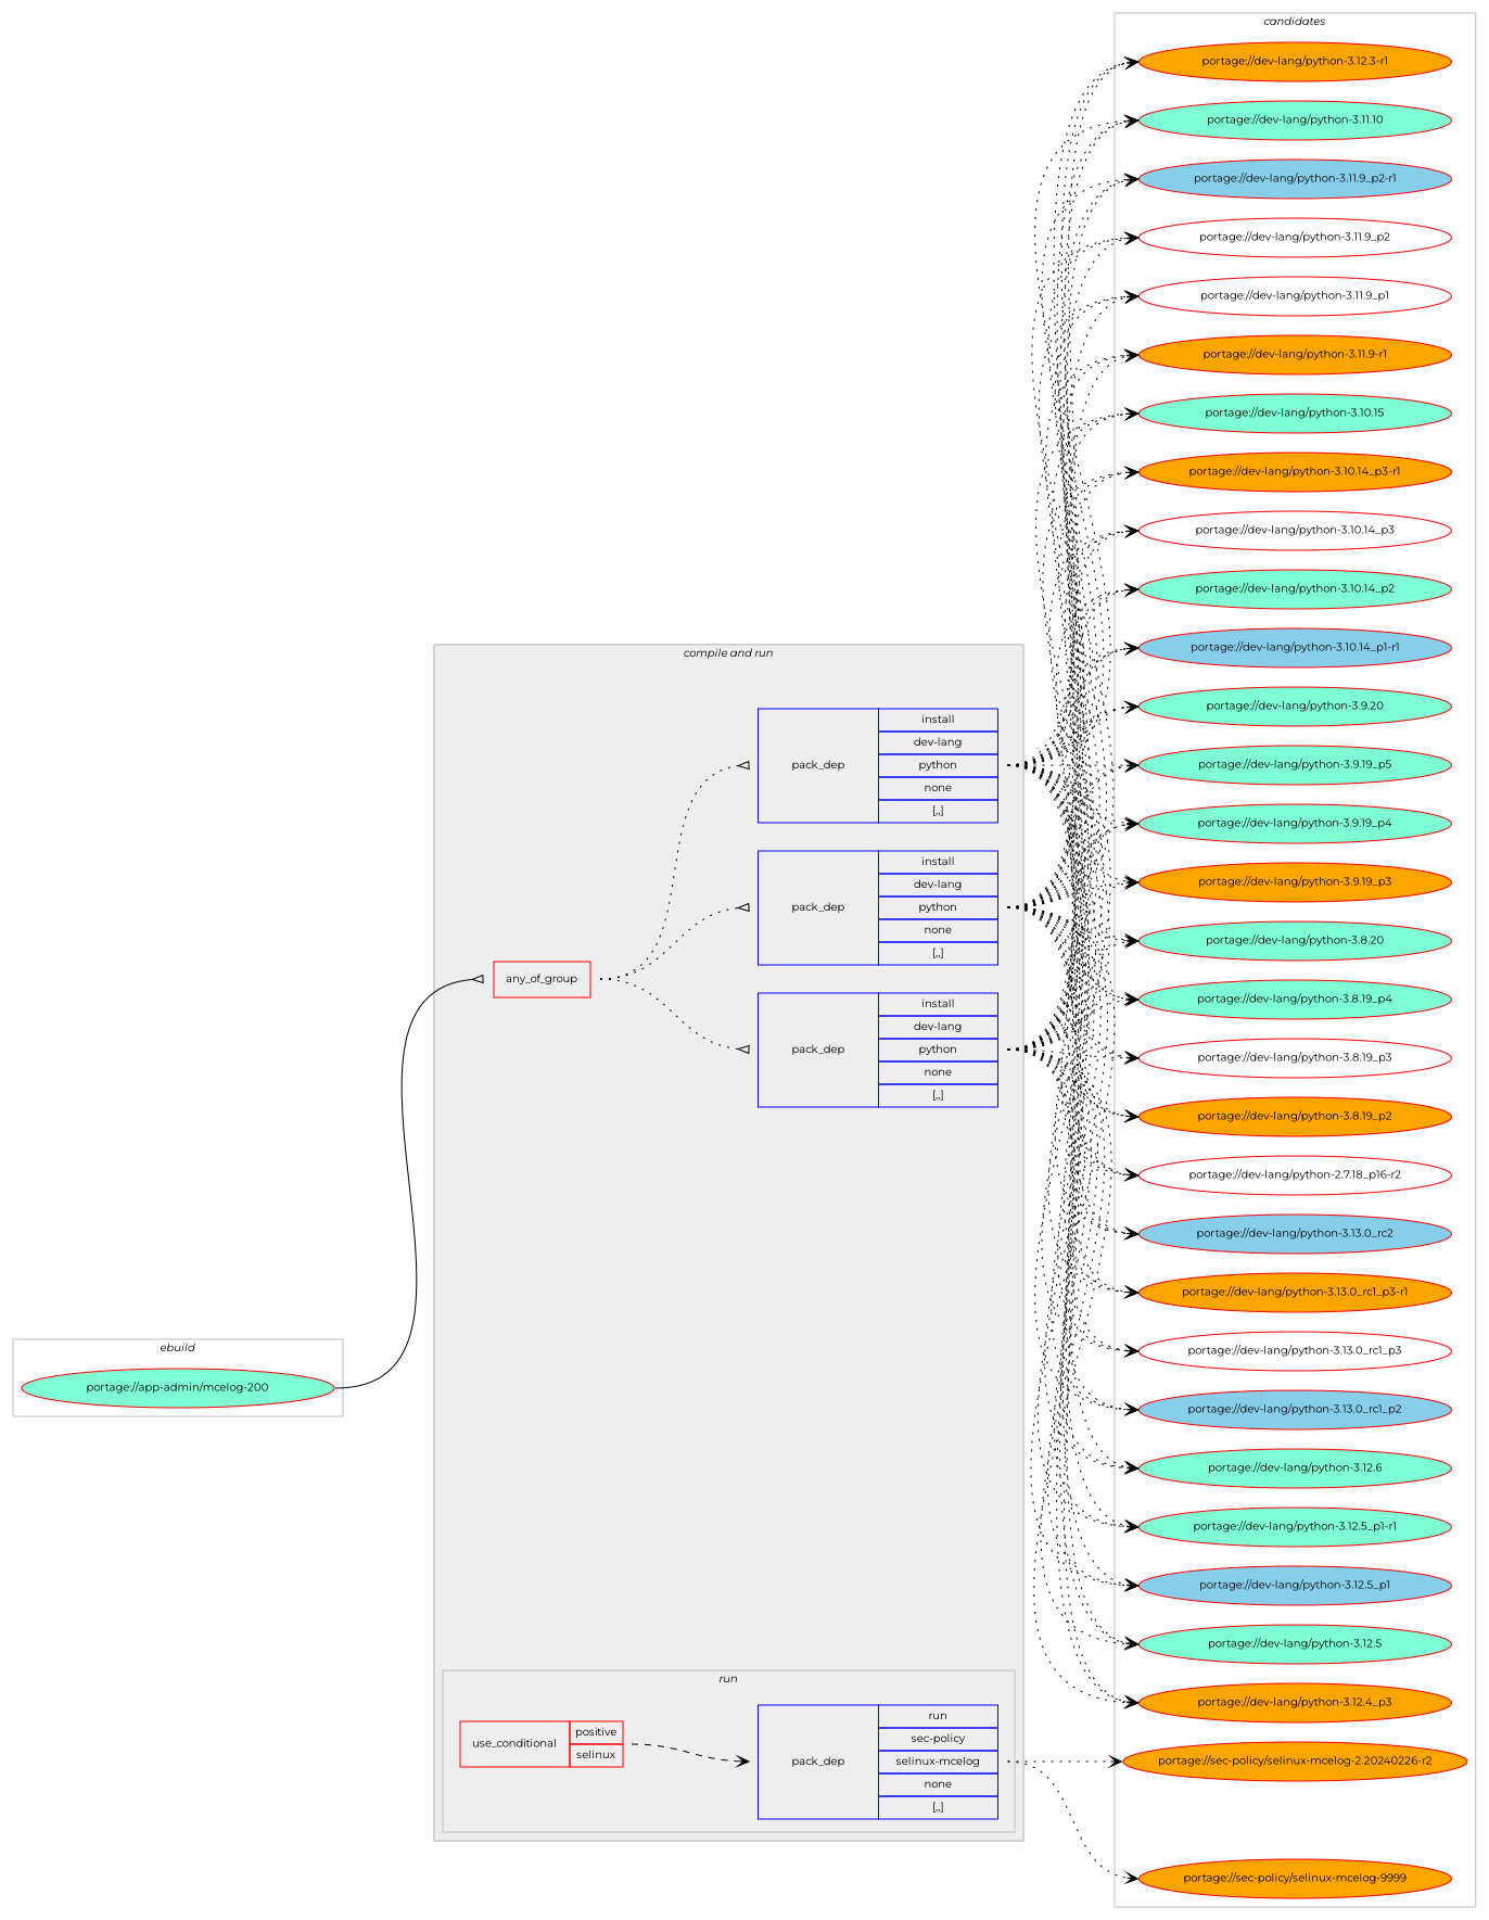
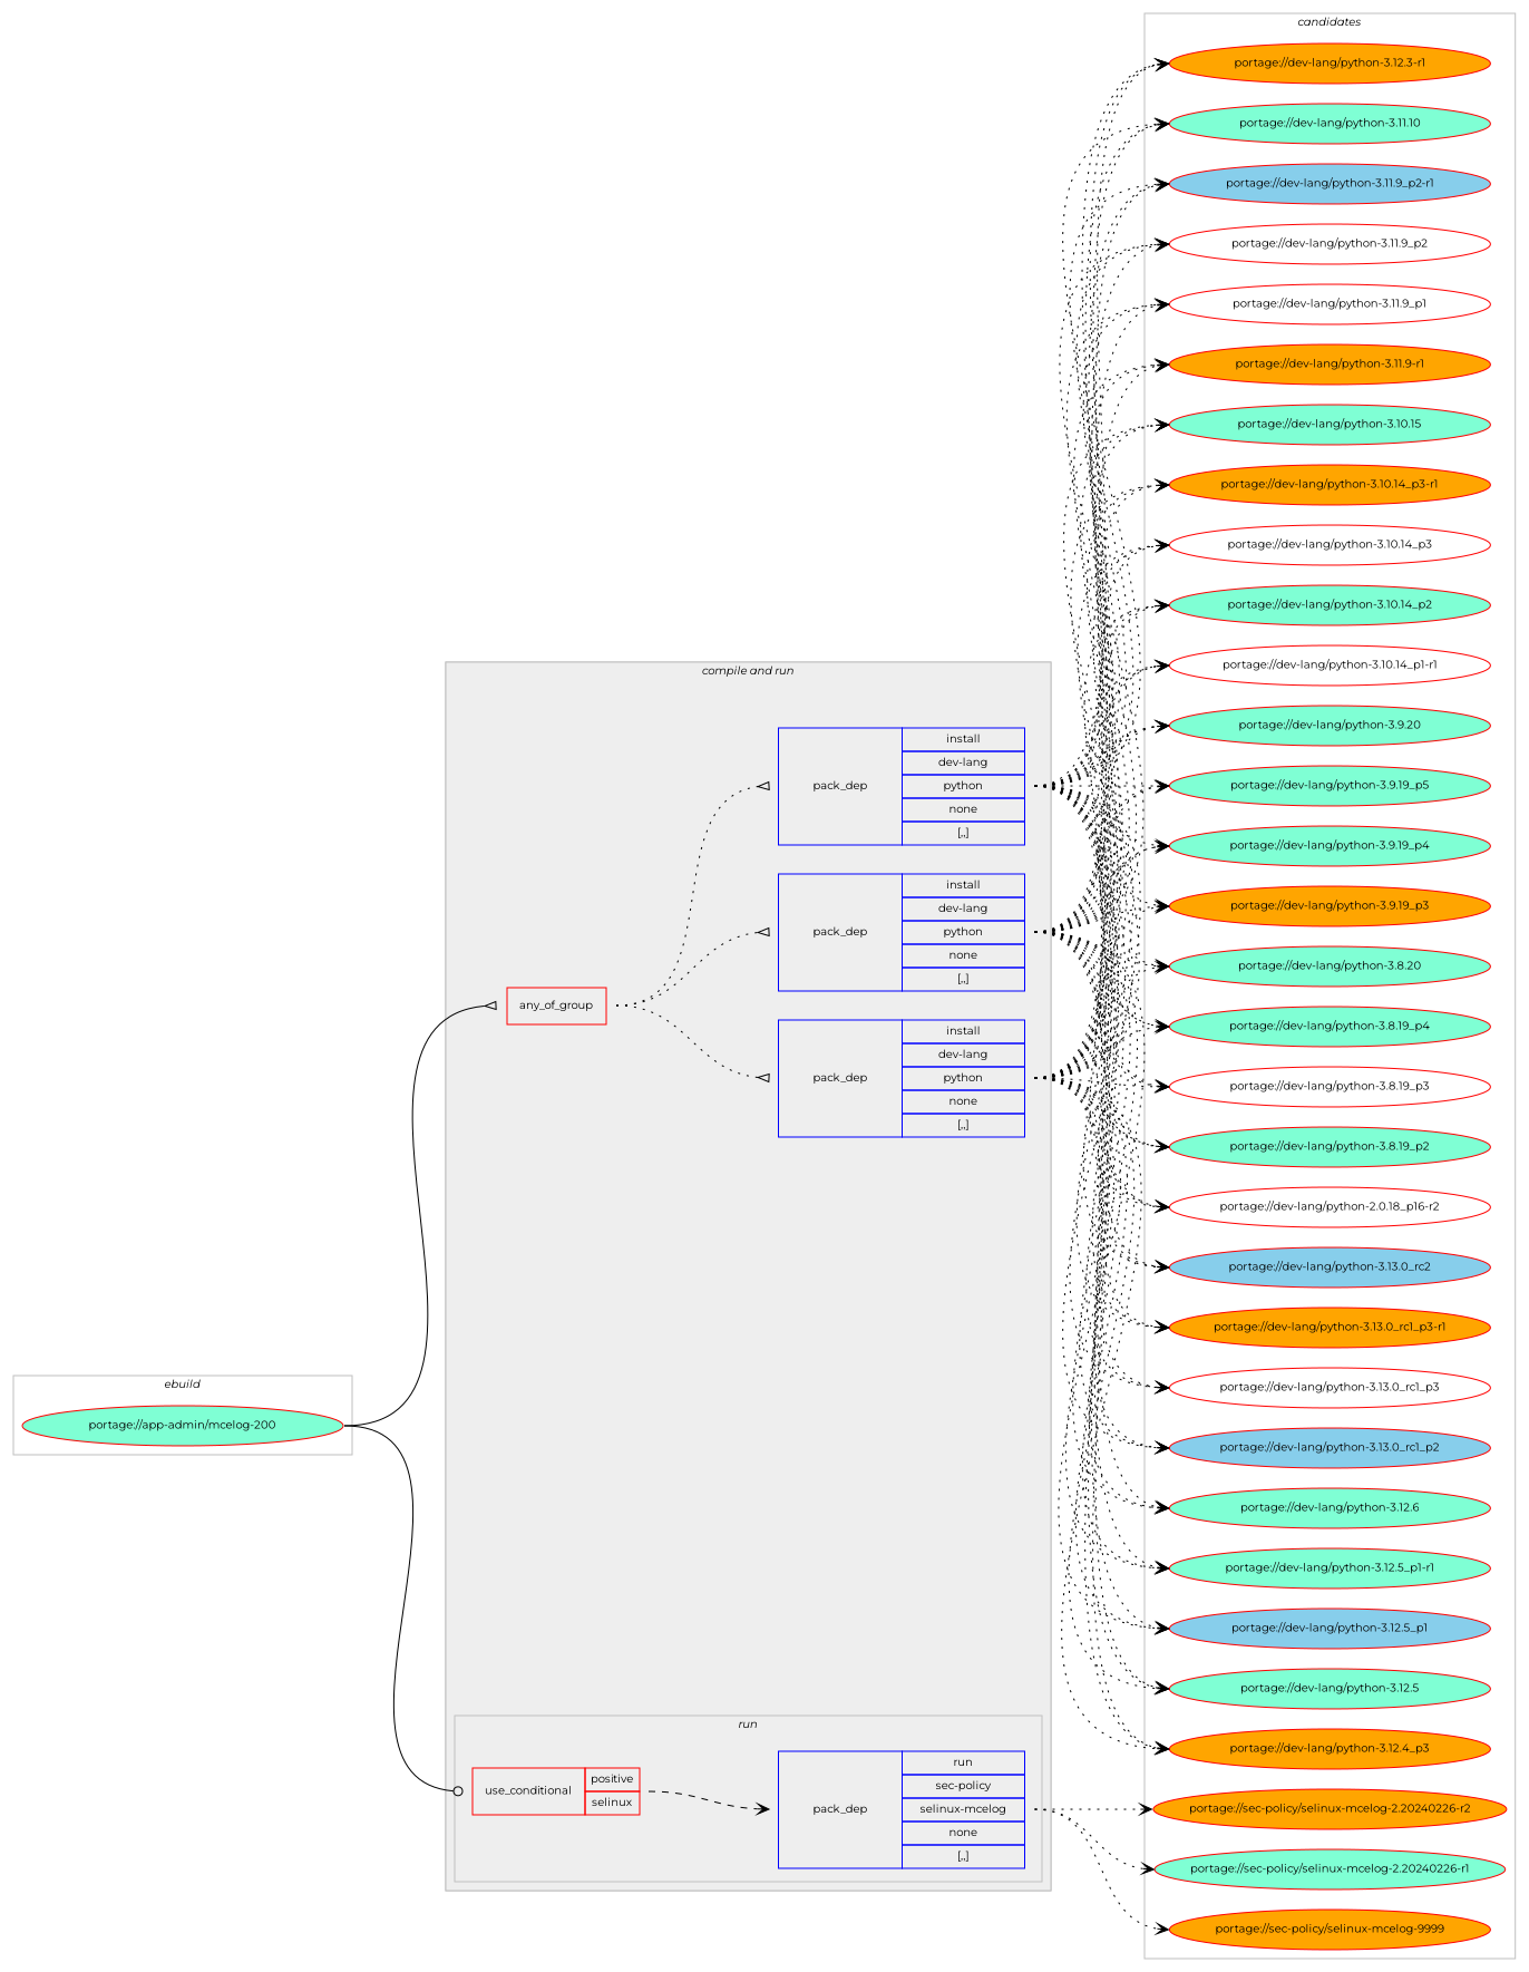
  digraph {
    compound=true
    concentrate=true
    fontname=Montserrat
    fontsize=10
    newrank=true
    rankdir=LR
    ranksep=1.5
    node [color=red fillcolor=aquamarine fontname=Montserrat fontsize=10 style=filled]
    edge [arrowhead=vee fontname=Montserrat headport=w style=dotted tailport=e weight=100]
    n1 [label="portage://app-admin/mcelog-200" width=4]
    n2 [color=blue label=<<TABLE BORDER="0" CELLBORDER="1" CELLSPACING="0" CELLPADDING="4" WIDTH="220"><TR><TD ROWSPAN="6" CELLPADDING="30">pack_dep</TD></TR><TR><TD WIDTH="110">install</TD></TR><TR><TD>dev-lang</TD></TR><TR><TD>python</TD></TR><TR><TD>none</TD></TR><TR><TD>[,,]</TD></TR></TABLE>> shape=none fillcolor="" style=""]
    n3 [color=blue label=<<TABLE BORDER="0" CELLBORDER="1" CELLSPACING="0" CELLPADDING="4" WIDTH="220"><TR><TD ROWSPAN="6" CELLPADDING="30">pack_dep</TD></TR><TR><TD WIDTH="110">install</TD></TR><TR><TD>dev-lang</TD></TR><TR><TD>python</TD></TR><TR><TD>none</TD></TR><TR><TD>[,,]</TD></TR></TABLE>> shape=none fillcolor="" style=""]
    n4 [color=blue label=<<TABLE BORDER="0" CELLBORDER="1" CELLSPACING="0" CELLPADDING="4" WIDTH="220"><TR><TD ROWSPAN="6" CELLPADDING="30">pack_dep</TD></TR><TR><TD WIDTH="110">install</TD></TR><TR><TD>dev-lang</TD></TR><TR><TD>python</TD></TR><TR><TD>none</TD></TR><TR><TD>[,,]</TD></TR></TABLE>> shape=none fillcolor="" style=""]
    n5 [label=<<TABLE BORDER="0" CELLBORDER="1" CELLSPACING="0" CELLPADDING="4"><TR><TD CELLPADDING="10">any_of_group</TD></TR></TABLE>> shape=none fillcolor="" style=""]
    n6 [color=blue label=<<TABLE BORDER="0" CELLBORDER="1" CELLSPACING="0" CELLPADDING="4" WIDTH="220"><TR><TD ROWSPAN="6" CELLPADDING="30">pack_dep</TD></TR><TR><TD WIDTH="110">run</TD></TR><TR><TD>sec-policy</TD></TR><TR><TD>selinux-mcelog</TD></TR><TR><TD>none</TD></TR><TR><TD>[,,]</TD></TR></TABLE>> shape=none fillcolor="" style=""]
    n7 [label=<<TABLE BORDER="0" CELLBORDER="1" CELLSPACING="0" CELLPADDING="4"><TR><TD ROWSPAN="3" CELLPADDING="10">use_conditional</TD></TR><TR><TD>positive</TD></TR><TR><TD>selinux</TD></TR></TABLE>> shape=none fillcolor="" style=""]
    n8 [fillcolor=skyblue label="portage://dev-lang/python-3.13.0_rc2" width=4]
    n9 [fillcolor=orange label="portage://dev-lang/python-3.13.0_rc1_p3-r1" width=4]
    n10 [fillcolor=white label="portage://dev-lang/python-3.13.0_rc1_p3" width=4]
    n11 [fillcolor=skyblue label="portage://dev-lang/python-3.13.0_rc1_p2" width=4]
    n12 [label="portage://dev-lang/python-3.12.6" width=4]
    n13 [label="portage://dev-lang/python-3.12.5_p1-r1" width=4]
    n14 [fillcolor=skyblue label="portage://dev-lang/python-3.12.5_p1" width=4]
    n15 [label="portage://dev-lang/python-3.12.5" width=4]
    n16 [fillcolor=orange label="portage://dev-lang/python-3.12.4_p3" width=4]
    n17 [fillcolor=orange label="portage://dev-lang/python-3.12.3-r1" width=4]
    n18 [label="portage://dev-lang/python-3.11.10" width=4]
    n19 [fillcolor=skyblue label="portage://dev-lang/python-3.11.9_p2-r1" width=4]
    n20 [fillcolor=white label="portage://dev-lang/python-3.11.9_p2" width=4]
    n21 [fillcolor=white label="portage://dev-lang/python-3.11.9_p1" width=4]
    n22 [fillcolor=orange label="portage://dev-lang/python-3.11.9-r1" width=4]
    n23 [label="portage://dev-lang/python-3.10.15" width=4]
    n24 [fillcolor=orange label="portage://dev-lang/python-3.10.14_p3-r1" width=4]
    n25 [fillcolor=white label="portage://dev-lang/python-3.10.14_p3" width=4]
    n26 [label="portage://dev-lang/python-3.10.14_p2" width=4]
-   n27 [fillcolor=skyblue label="portage://dev-lang/python-3.10.14_p1-r1" width=4]
+   n27 [fillcolor=white label="portage://dev-lang/python-3.10.14_p1-r1" width=4]
    n28 [label="portage://dev-lang/python-3.9.20" width=4]
    n29 [label="portage://dev-lang/python-3.9.19_p5" width=4]
    n30 [label="portage://dev-lang/python-3.9.19_p4" width=4]
    n31 [fillcolor=orange label="portage://dev-lang/python-3.9.19_p3" width=4]
    n32 [label="portage://dev-lang/python-3.8.20" width=4]
    n33 [label="portage://dev-lang/python-3.8.19_p4" width=4]
    n34 [fillcolor=white label="portage://dev-lang/python-3.8.19_p3" width=4]
-   n35 [fillcolor=orange label="portage://dev-lang/python-3.8.19_p2" width=4]
-   n36 [fillcolor=white label="portage://dev-lang/python-2.7.18_p16-r2" width=4]
+   n35 [label="portage://dev-lang/python-3.8.19_p2" width=4]
+   n36 [fillcolor=white label="portage://dev-lang/python-2.0.18_p16-r2" width=4]
    n37 [fillcolor=orange label="portage://sec-policy/selinux-mcelog-9999" width=4]
    n38 [fillcolor=orange label="portage://sec-policy/selinux-mcelog-2.20240226-r2" width=4]
+   n39 [label="portage://sec-policy/selinux-mcelog-2.20240226-r1" width=4]
    subgraph cluster_1 {
      color=gray
      label=<<i>ebuild</i>>
      n1
    }
    subgraph cluster_2 {
      color=gray
      label=<<i>dependencies</i>>
      subgraph cluster_3 {
        color=gray
        fillcolor="#eeeeee"
        label=<<i>compile</i>>
        style=filled
        subgraph sub_4 {
          color=gray
          fillcolor="#eeeeee"
          label=<<i>compile</i>>
          style=filled
          n5
          subgraph sub_5 {
            color=gray
            fillcolor="#eeeeee"
            label=<<i>compile</i>>
            style=filled
            n2
          }
          subgraph sub_6 {
            color=gray
            fillcolor="#eeeeee"
            label=<<i>compile</i>>
            style=filled
            n3
          }
          subgraph sub_7 {
            color=gray
            fillcolor="#eeeeee"
            label=<<i>compile</i>>
            style=filled
            n4
          }
        }
      }
      subgraph cluster_8 {
        color=gray
        fillcolor="#eeeeee"
        label=<<i>compile and run</i>>
        style=filled
      }
      subgraph cluster_9 {
        color=gray
        fillcolor="#eeeeee"
        label=<<i>run</i>>
        style=filled
        subgraph sub_10 {
          color=gray
          fillcolor="#eeeeee"
          label=<<i>run</i>>
          style=filled
          n7
          subgraph sub_11 {
            color=gray
            fillcolor="#eeeeee"
            label=<<i>run</i>>
            style=filled
            n6
          }
        }
      }
    }
    subgraph cluster_12 {
      color=gray
      label=<<i>candidates</i>>
      rank=same
      subgraph sub_13 {
        color=black
        label=<<i>candidates</i>>
        nodesep=1
        rank=same
        n8
        n9
        n10
        n11
        n12
        n13
        n14
        n15
        n16
        n17
        n18
        n19
        n20
        n21
        n22
        n23
        n24
        n25
        n26
        n27
        n28
        n29
        n30
        n31
        n32
        n33
        n34
        n35
        n36
      }
      subgraph sub_14 {
        color=black
        label=<<i>candidates</i>>
        nodesep=1
        rank=same
        n8
        n9
        n10
        n11
        n12
        n13
        n14
        n15
        n16
        n17
        n18
        n19
        n20
        n21
        n22
        n23
        n24
        n25
        n26
        n27
        n28
        n29
        n30
        n31
        n32
        n33
        n34
        n35
        n36
      }
      subgraph sub_15 {
        color=black
        label=<<i>candidates</i>>
        nodesep=1
        rank=same
        n8
        n9
        n10
        n11
        n12
        n13
        n14
        n15
        n16
        n17
        n18
        n19
        n20
        n21
        n22
        n23
        n24
        n25
        n26
        n27
        n28
        n29
        n30
        n31
        n32
        n33
        n34
        n35
        n36
      }
      subgraph sub_16 {
        color=black
        label=<<i>candidates</i>>
        nodesep=1
        rank=same
        n37
        n38
+       n39
      }
    }
    n1 -> n5 [arrowhead=oinv style=solid weight=20]
+   n1 -> n7 [arrowhead=odot style=solid weight=20]
    n2 -> n8
    n2 -> n9
    n2 -> n10
    n2 -> n11
    n2 -> n12
    n2 -> n13
    n2 -> n14
    n2 -> n15
    n2 -> n16
    n2 -> n17
    n2 -> n18
    n2 -> n19
    n2 -> n20
    n2 -> n21
    n2 -> n22
    n2 -> n23
    n2 -> n24
    n2 -> n25
    n2 -> n26
    n2 -> n27
    n2 -> n28
    n2 -> n29
    n2 -> n30
    n2 -> n31
    n2 -> n32
    n2 -> n33
    n2 -> n34
    n2 -> n35
    n2 -> n36
    n3 -> n8
    n3 -> n9
    n3 -> n10
    n3 -> n11
    n3 -> n12
    n3 -> n13
    n3 -> n14
    n3 -> n15
    n3 -> n16
    n3 -> n17
    n3 -> n18
    n3 -> n19
    n3 -> n20
    n3 -> n21
    n3 -> n22
    n3 -> n23
    n3 -> n24
    n3 -> n25
    n3 -> n26
    n3 -> n27
    n3 -> n28
    n3 -> n29
    n3 -> n30
    n3 -> n31
    n3 -> n32
    n3 -> n33
    n3 -> n34
    n3 -> n35
    n3 -> n36
    n4 -> n8
    n4 -> n9
    n4 -> n10
    n4 -> n11
    n4 -> n12
    n4 -> n13
    n4 -> n14
    n4 -> n15
    n4 -> n16
    n4 -> n17
    n4 -> n18
    n4 -> n19
    n4 -> n20
    n4 -> n21
    n4 -> n22
    n4 -> n23
    n4 -> n24
    n4 -> n25
    n4 -> n26
    n4 -> n27
    n4 -> n28
    n4 -> n29
    n4 -> n30
    n4 -> n31
    n4 -> n32
    n4 -> n33
    n4 -> n34
    n4 -> n35
    n4 -> n36
    n5 -> n2 [arrowhead=oinv weight=20]
    n5 -> n3 [arrowhead=oinv weight=20]
    n5 -> n4 [arrowhead=oinv weight=20]
    n6 -> n37
    n6 -> n38
+   n6 -> n39
    n7 -> n6 [style=dashed weight=20]
  }
